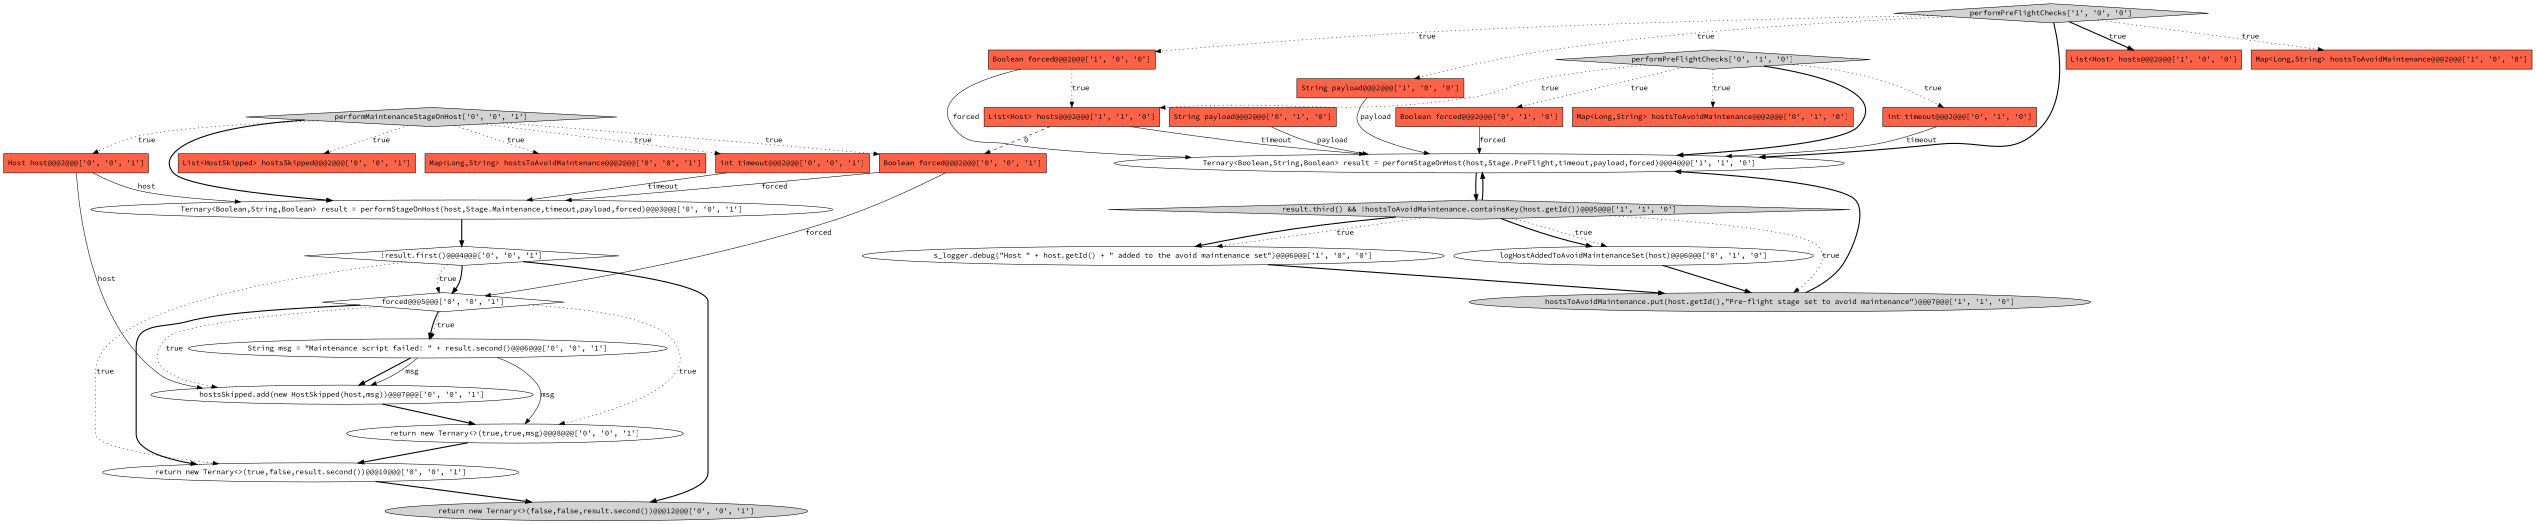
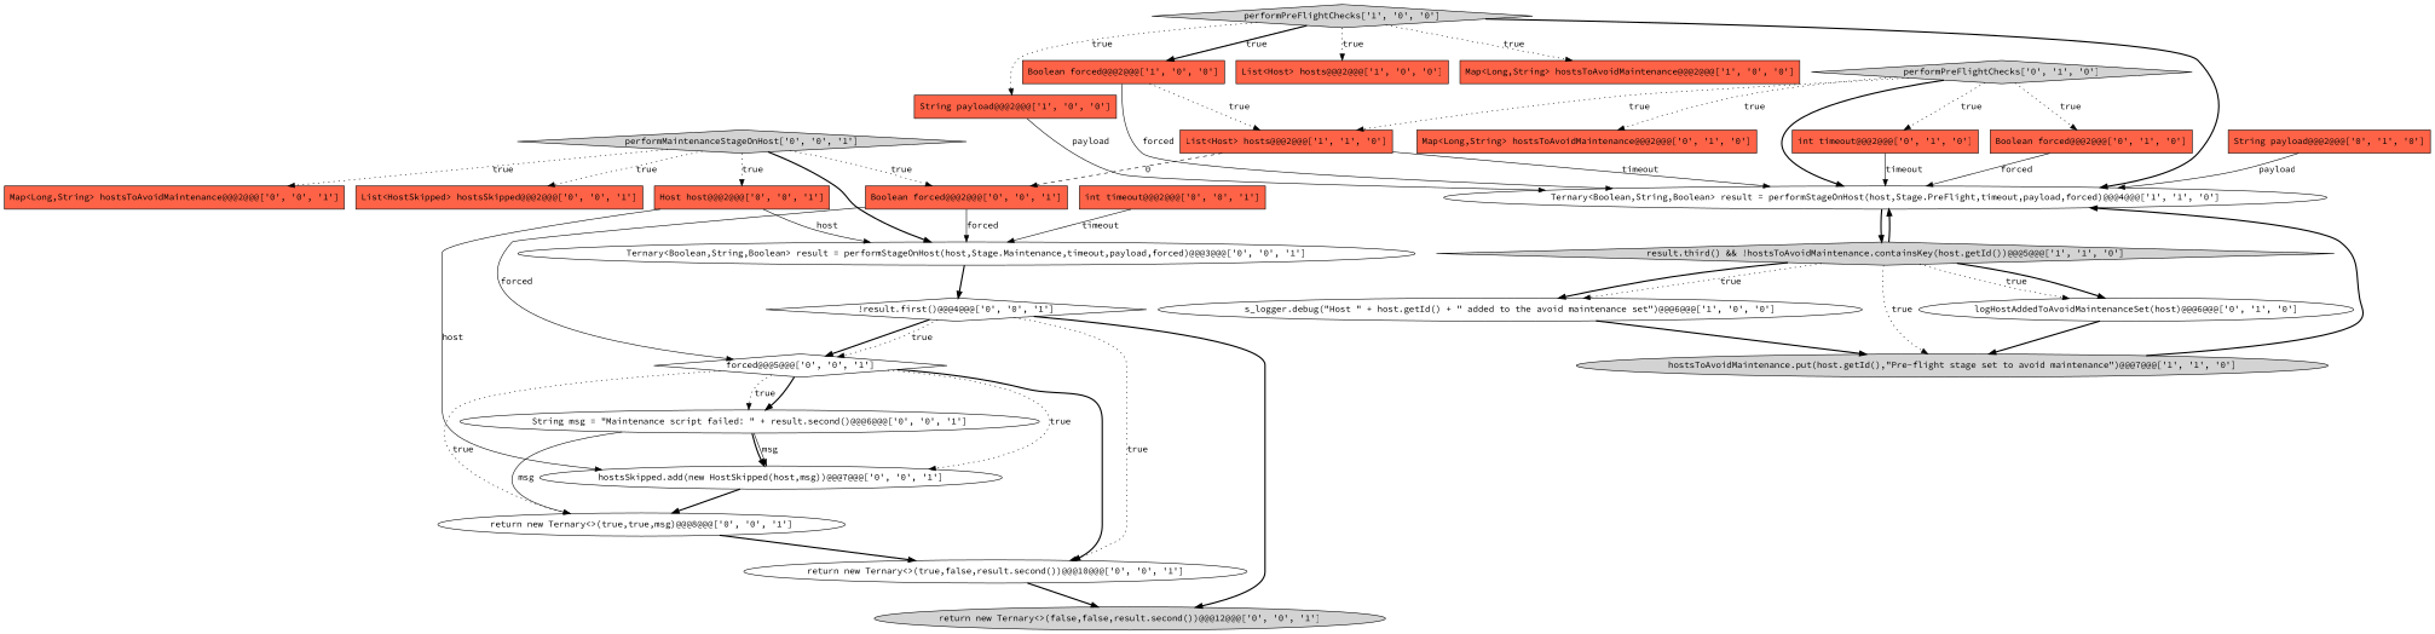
  digraph {
    fontname="Source Code Pro"
    node [fillcolor=tomato fontname="Source Code Pro" shape=box style=filled]
    edge [fontname="Source Code Pro" style=dotted]
    n1 [label="Map<Long,String> hostsToAvoidMaintenance@@@2@@@['0', '0', '1']"]
    n2 [fillcolor=white label="logHostAddedToAvoidMaintenanceSet(host)@@@6@@@['0', '1', '0']" shape=ellipse]
    n3 [fillcolor=lightgray label="hostsToAvoidMaintenance.put(host.getId(),\"Pre-flight stage set to avoid maintenance\")@@@7@@@['1', '1', '0']" shape=ellipse]
    n4 [fillcolor=white label="Ternary<Boolean,String,Boolean> result = performStageOnHost(host,Stage.PreFlight,timeout,payload,forced)@@@4@@@['1', '1', '0']" shape=ellipse]
    n5 [label="int timeout@@@2@@@['0', '1', '0']"]
    n6 [fillcolor=lightgray label="result.third() && !hostsToAvoidMaintenance.containsKey(host.getId())@@@5@@@['1', '1', '0']" shape=diamond]
    n7 [label="List<HostSkipped> hostsSkipped@@@2@@@['0', '0', '1']"]
    n8 [label="Host host@@@2@@@['0', '0', '1']"]
    n9 [fillcolor=white label="hostsSkipped.add(new HostSkipped(host,msg))@@@7@@@['0', '0', '1']" shape=ellipse]
    n10 [fillcolor=white label="Ternary<Boolean,String,Boolean> result = performStageOnHost(host,Stage.Maintenance,timeout,payload,forced)@@@3@@@['0', '0', '1']" shape=ellipse]
    n11 [fillcolor=white label="return new Ternary<>(true,true,msg)@@@8@@@['0', '0', '1']" shape=ellipse]
    n12 [fillcolor=white label="!result.first()@@@4@@@['0', '0', '1']" shape=diamond]
    n13 [fillcolor=white label="return new Ternary<>(true,false,result.second())@@@10@@@['0', '0', '1']" shape=ellipse]
    n14 [label="List<Host> hosts@@@2@@@['1', '0', '0']"]
    n15 [label="String payload@@@2@@@['0', '1', '0']"]
    n16 [fillcolor=lightgray label="return new Ternary<>(false,false,result.second())@@@12@@@['0', '0', '1']" shape=ellipse]
    n17 [label="Boolean forced@@@2@@@['0', '1', '0']"]
    n18 [label="Boolean forced@@@2@@@['0', '0', '1']"]
    n19 [fillcolor=white label="forced@@@5@@@['0', '0', '1']" shape=diamond]
    n20 [fillcolor=white label="String msg = \"Maintenance script failed: \" + result.second()@@@6@@@['0', '0', '1']" shape=ellipse]
    n21 [fillcolor=lightgray label="performMaintenanceStageOnHost['0', '0', '1']" shape=diamond]
    n22 [label="int timeout@@@2@@@['0', '0', '1']"]
    n23 [label="Map<Long,String> hostsToAvoidMaintenance@@@2@@@['1', '0', '0']"]
    n24 [label="Boolean forced@@@2@@@['1', '0', '0']"]
    n25 [label="List<Host> hosts@@@2@@@['1', '1', '0']"]
    n26 [label="Map<Long,String> hostsToAvoidMaintenance@@@2@@@['0', '1', '0']"]
    n27 [fillcolor=white label="s_logger.debug(\"Host \" + host.getId() + \" added to the avoid maintenance set\")@@@6@@@['1', '0', '0']" shape=ellipse]
    n28 [label="String payload@@@2@@@['1', '0', '0']"]
    n29 [fillcolor=lightgray label="performPreFlightChecks['0', '1', '0']" shape=diamond]
    n30 [fillcolor=lightgray label="performPreFlightChecks['1', '0', '0']" shape=diamond]
    n2 -> n3 [style=bold]
    n3 -> n4 [style=bold]
    n4 -> n6 [style=bold]
    n5 -> n4 [label=timeout style=solid]
    n6 -> n2 [style=bold]
    n6 -> n2 [label=true]
    n6 -> n3 [label=true]
    n6 -> n4 [style=bold]
    n6 -> n27 [label=true]
    n6 -> n27 [style=bold]
    n8 -> n9 [label=host style=solid]
    n8 -> n10 [label=host style=solid]
    n9 -> n11 [style=bold]
    n10 -> n12 [style=bold]
    n11 -> n13 [style=bold]
    n12 -> n13 [label=true]
    n12 -> n16 [style=bold]
    n12 -> n19 [style=bold]
    n12 -> n19 [label=true]
    n13 -> n16 [style=bold]
    n15 -> n4 [label=payload style=solid]
    n17 -> n4 [label=forced style=solid]
    n18 -> n10 [label=forced style=solid]
    n18 -> n19 [label=forced style=solid]
    n19 -> n9 [label=true]
    n19 -> n11 [label=true]
    n19 -> n13 [style=bold]
    n19 -> n20 [style=bold]
    n19 -> n20 [label=true]
    n20 -> n9 [style=bold]
    n20 -> n9 [label=msg style=solid]
    n20 -> n11 [label=msg style=solid]
    n21 -> n1 [label=true]
    n21 -> n7 [label=true]
    n21 -> n8 [label=true]
    n21 -> n10 [style=bold]
    n21 -> n18 [label=true]
-   n21 -> n22 [label=true]
    n22 -> n10 [label=timeout style=solid]
    n24 -> n4 [label=forced style=solid]
    n24 -> n25 [label=true]
    n25 -> n4 [label=timeout style=solid]
    n25 -> n18 [label=0 style=dashed]
    n27 -> n3 [style=bold]
    n28 -> n4 [label=payload style=solid]
    n29 -> n4 [style=bold]
    n29 -> n5 [label=true]
    n29 -> n17 [label=true]
    n29 -> n25 [label=true]
    n29 -> n26 [label=true]
    n30 -> n4 [style=bold]
-   n30 -> n14 [label=true style=bold]
+   n30 -> n14 [label=true]
    n30 -> n23 [label=true]
-   n30 -> n24 [label=true]
+   n30 -> n24 [label=true style=bold]
    n30 -> n28 [label=true]
  }
